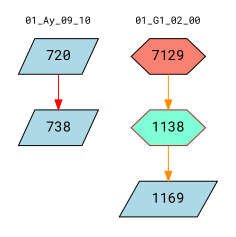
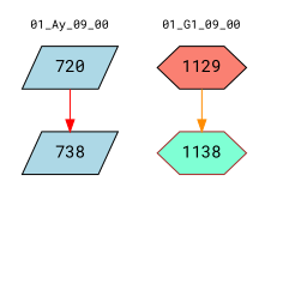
  digraph {
    fontname="Roboto Mono"
    node [color=black fillcolor=lightblue fontname="Roboto Mono" shape=parallelogram style=filled]
    edge [color=darkorange fontname="Roboto Mono"]
    n1 [label=720]
    n2 [label=738]
-   n3 [fillcolor=salmon label=7129 shape=hexagon]
+   n3 [fillcolor=salmon label=1129 shape=hexagon]
    n4 [color=brown fillcolor=aquamarine label=1138 shape=hexagon]
-   n5 [label=1169]
    subgraph cluster_1 {
      color=white
      fontsize=10
-     label="01_Ay_09_10"
+     label="01_Ay_09_00"
      n1
      n2
    }
    subgraph cluster_2 {
      color=white
      fontsize=10
-     label="01_G1_02_00"
+     label="01_G1_09_00"
      n3
      n4
-     n5
    }
    n1 -> n2 [color=red]
    n3 -> n4
-   n4 -> n5
  }
